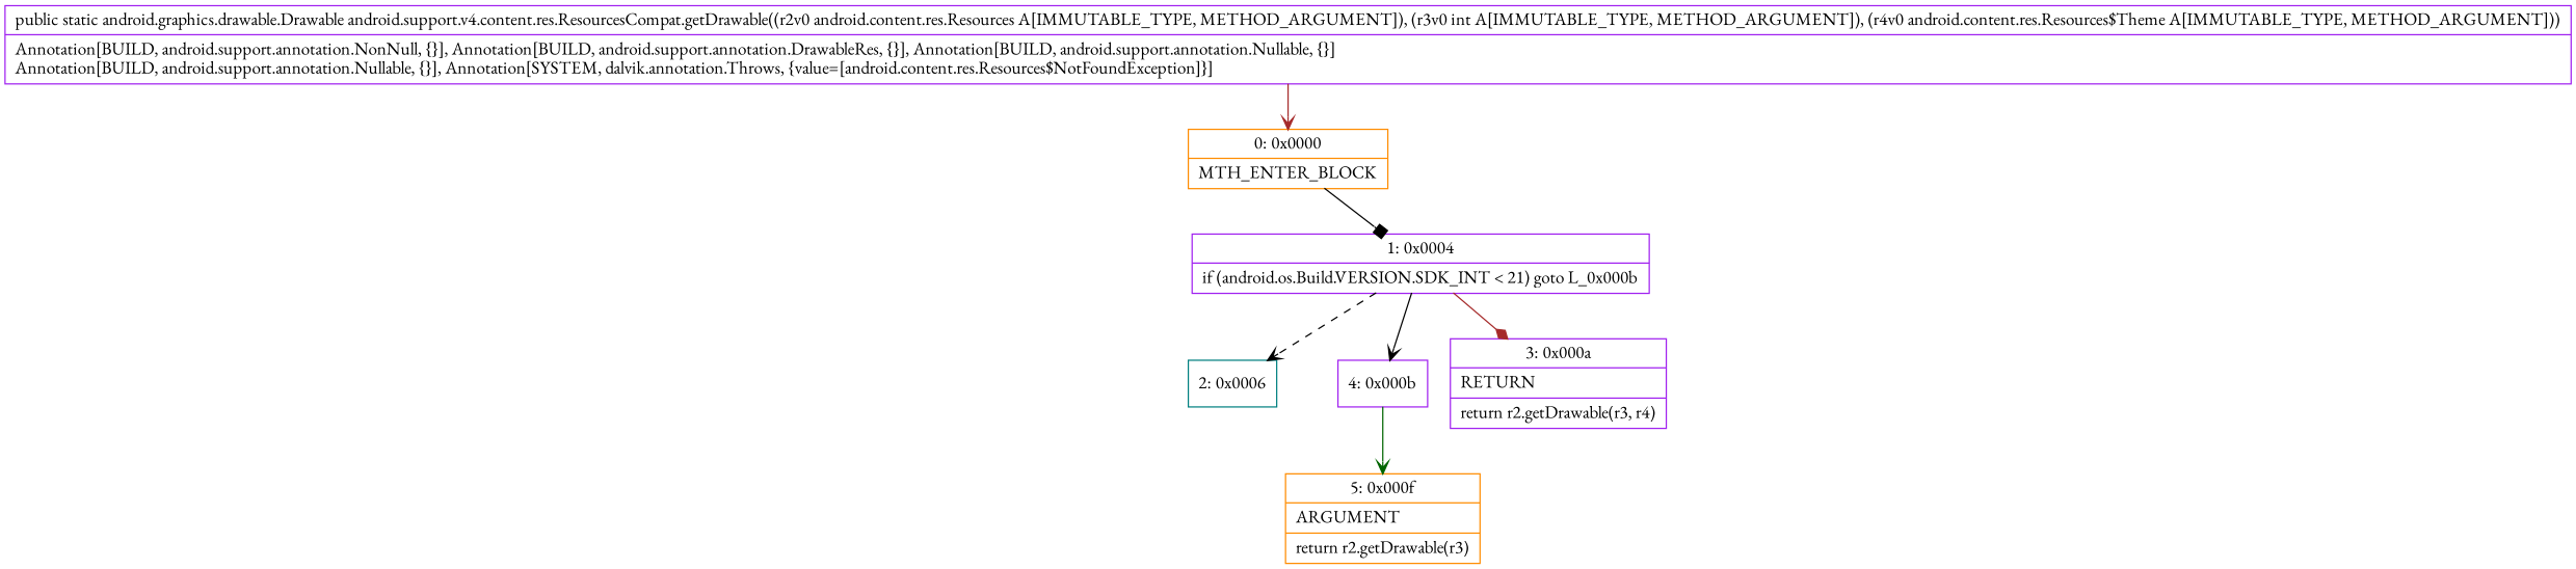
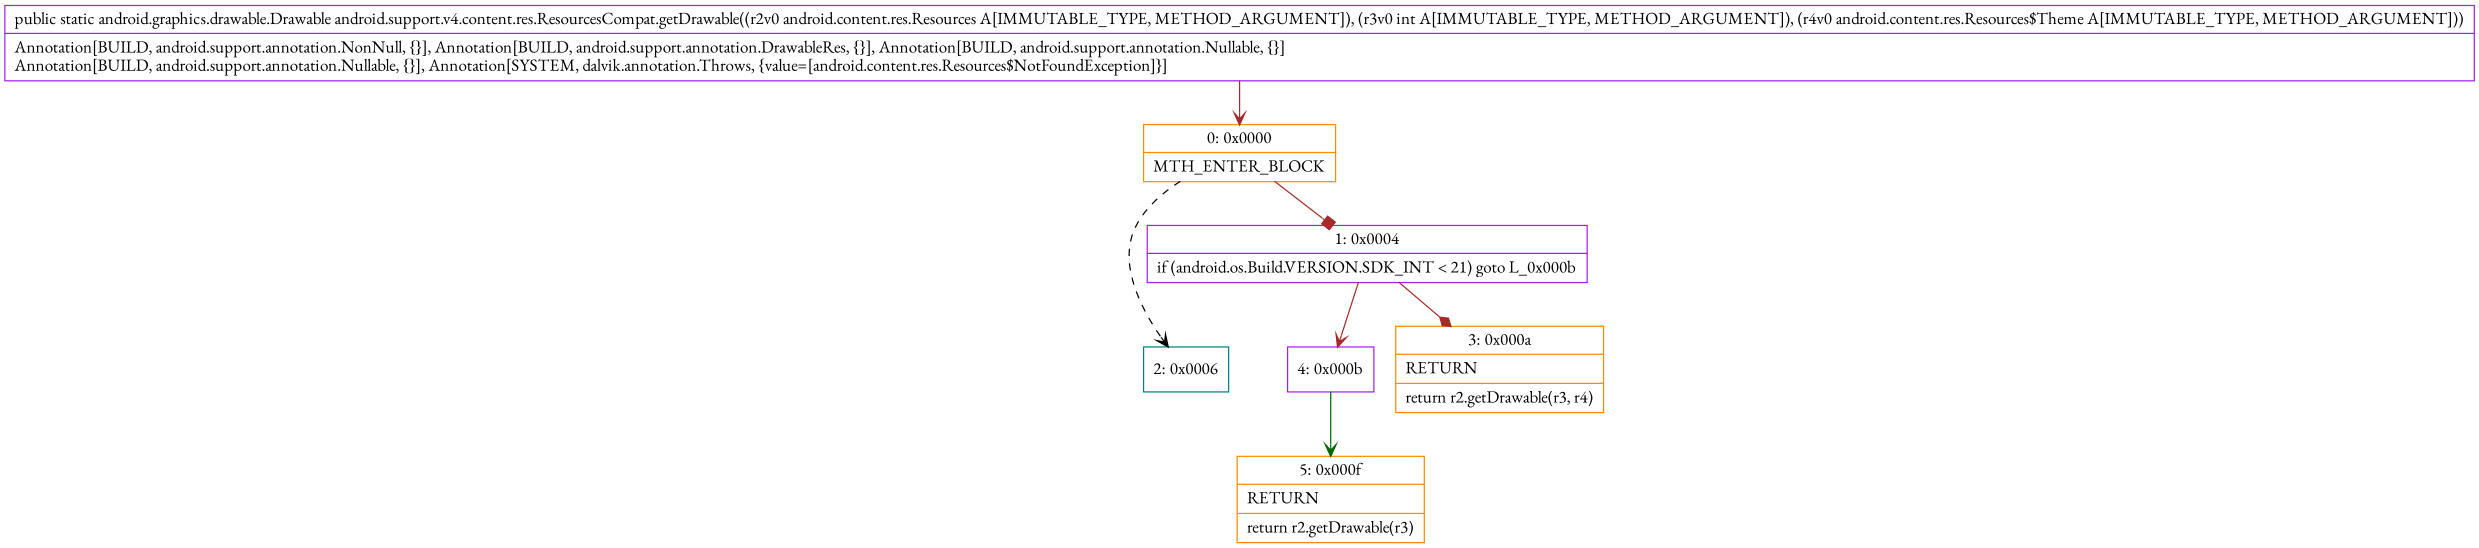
  digraph {
    fontname="EB Garamond"
    node [color=purple fontname="EB Garamond" shape=record]
    edge [arrowhead=vee color=black fontname="EB Garamond"]
    n1 [color=darkorange label="{0\:\ 0x0000|MTH_ENTER_BLOCK\l}"]
    n2 [label="{1\:\ 0x0004|if (android.os.Build.VERSION.SDK_INT \< 21) goto L_0x000b\l}"]
    n3 [color=teal label="{2\:\ 0x0006}"]
    n4 [label="{4\:\ 0x000b}"]
-   n5 [label="{3\:\ 0x000a|RETURN\l|return r2.getDrawable(r3, r4)\l}"]
-   n6 [color=darkorange label="{5\:\ 0x000f|ARGUMENT\l|return r2.getDrawable(r3)\l}"]
+   n5 [color=darkorange label="{3\:\ 0x000a|RETURN\l|return r2.getDrawable(r3, r4)\l}"]
+   n6 [color=darkorange label="{5\:\ 0x000f|RETURN\l|return r2.getDrawable(r3)\l}"]
    n7 [label="{public static android.graphics.drawable.Drawable android.support.v4.content.res.ResourcesCompat.getDrawable((r2v0 android.content.res.Resources A[IMMUTABLE_TYPE, METHOD_ARGUMENT]), (r3v0 int A[IMMUTABLE_TYPE, METHOD_ARGUMENT]), (r4v0 android.content.res.Resources$Theme A[IMMUTABLE_TYPE, METHOD_ARGUMENT]))  | Annotation[BUILD, android.support.annotation.NonNull, \{\}], Annotation[BUILD, android.support.annotation.DrawableRes, \{\}], Annotation[BUILD, android.support.annotation.Nullable, \{\}]\lAnnotation[BUILD, android.support.annotation.Nullable, \{\}], Annotation[SYSTEM, dalvik.annotation.Throws, \{value=[android.content.res.Resources$NotFoundException]\}]\l}"]
-   n1 -> n2 [arrowhead=box]
-   n2 -> n3 [style=dashed]
-   n2 -> n4
+   n1 -> n2 [arrowhead=box color=brown]
+   n1 -> n3 [style=dashed]
+   n2 -> n4 [color=brown]
    n2 -> n5 [arrowhead=diamond color=brown]
    n4 -> n6 [color=darkgreen]
    n7 -> n1 [color=brown]
  }
